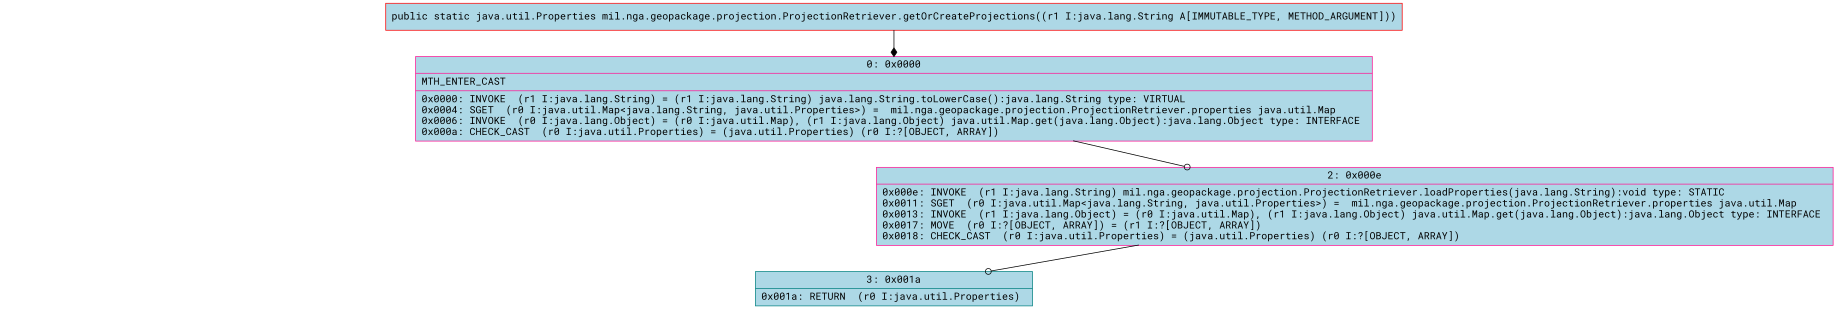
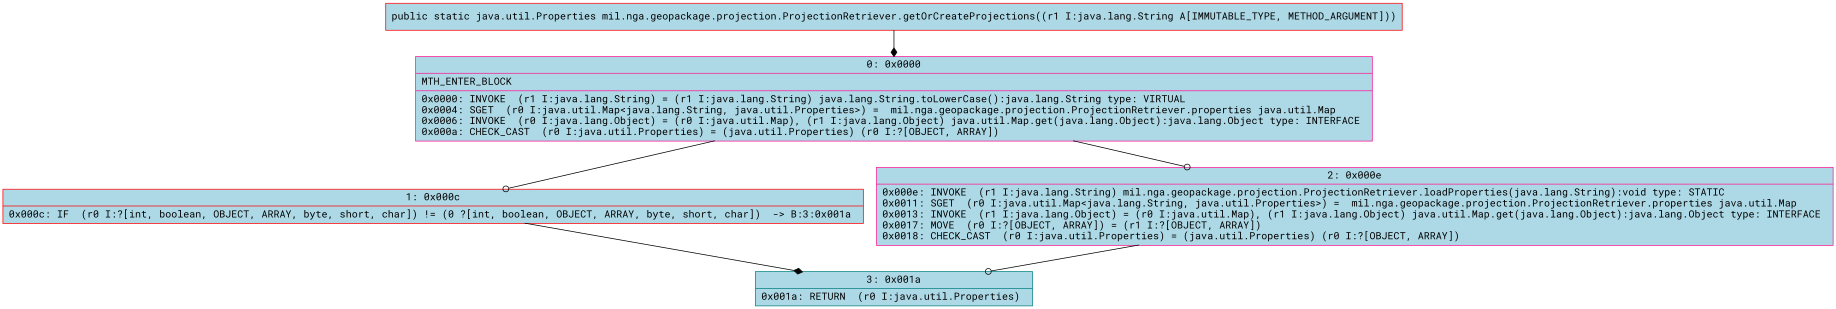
  digraph {
    fontname="Roboto Mono"
    node [color=deeppink fillcolor=lightblue fontname="Roboto Mono" shape=record style=filled]
    edge [arrowhead=odot fontname="Roboto Mono" style=solid]
-   n1 [label="{0\:\ 0x0000|MTH_ENTER_CAST\l|0x0000: INVOKE  (r1 I:java.lang.String) = (r1 I:java.lang.String) java.lang.String.toLowerCase():java.lang.String type: VIRTUAL \l0x0004: SGET  (r0 I:java.util.Map\<java.lang.String, java.util.Properties\>) =  mil.nga.geopackage.projection.ProjectionRetriever.properties java.util.Map \l0x0006: INVOKE  (r0 I:java.lang.Object) = (r0 I:java.util.Map), (r1 I:java.lang.Object) java.util.Map.get(java.lang.Object):java.lang.Object type: INTERFACE \l0x000a: CHECK_CAST  (r0 I:java.util.Properties) = (java.util.Properties) (r0 I:?[OBJECT, ARRAY]) \l}"]
+   n1 [label="{0\:\ 0x0000|MTH_ENTER_BLOCK\l|0x0000: INVOKE  (r1 I:java.lang.String) = (r1 I:java.lang.String) java.lang.String.toLowerCase():java.lang.String type: VIRTUAL \l0x0004: SGET  (r0 I:java.util.Map\<java.lang.String, java.util.Properties\>) =  mil.nga.geopackage.projection.ProjectionRetriever.properties java.util.Map \l0x0006: INVOKE  (r0 I:java.lang.Object) = (r0 I:java.util.Map), (r1 I:java.lang.Object) java.util.Map.get(java.lang.Object):java.lang.Object type: INTERFACE \l0x000a: CHECK_CAST  (r0 I:java.util.Properties) = (java.util.Properties) (r0 I:?[OBJECT, ARRAY]) \l}"]
+   n2 [color=red label="{1\:\ 0x000c|0x000c: IF  (r0 I:?[int, boolean, OBJECT, ARRAY, byte, short, char]) != (0 ?[int, boolean, OBJECT, ARRAY, byte, short, char])  \-\> B:3:0x001a \l}"]
    n3 [label="{2\:\ 0x000e|0x000e: INVOKE  (r1 I:java.lang.String) mil.nga.geopackage.projection.ProjectionRetriever.loadProperties(java.lang.String):void type: STATIC \l0x0011: SGET  (r0 I:java.util.Map\<java.lang.String, java.util.Properties\>) =  mil.nga.geopackage.projection.ProjectionRetriever.properties java.util.Map \l0x0013: INVOKE  (r1 I:java.lang.Object) = (r0 I:java.util.Map), (r1 I:java.lang.Object) java.util.Map.get(java.lang.Object):java.lang.Object type: INTERFACE \l0x0017: MOVE  (r0 I:?[OBJECT, ARRAY]) = (r1 I:?[OBJECT, ARRAY]) \l0x0018: CHECK_CAST  (r0 I:java.util.Properties) = (java.util.Properties) (r0 I:?[OBJECT, ARRAY]) \l}"]
    n4 [color=teal label="{3\:\ 0x001a|0x001a: RETURN  (r0 I:java.util.Properties) \l}"]
    n5 [color=red label="{public static java.util.Properties mil.nga.geopackage.projection.ProjectionRetriever.getOrCreateProjections((r1 I:java.lang.String A[IMMUTABLE_TYPE, METHOD_ARGUMENT])) }"]
+   n1 -> n2
    n1 -> n3
+   n2 -> n4 [arrowhead=diamond]
    n3 -> n4
    n5 -> n1 [arrowhead=diamond]
  }
